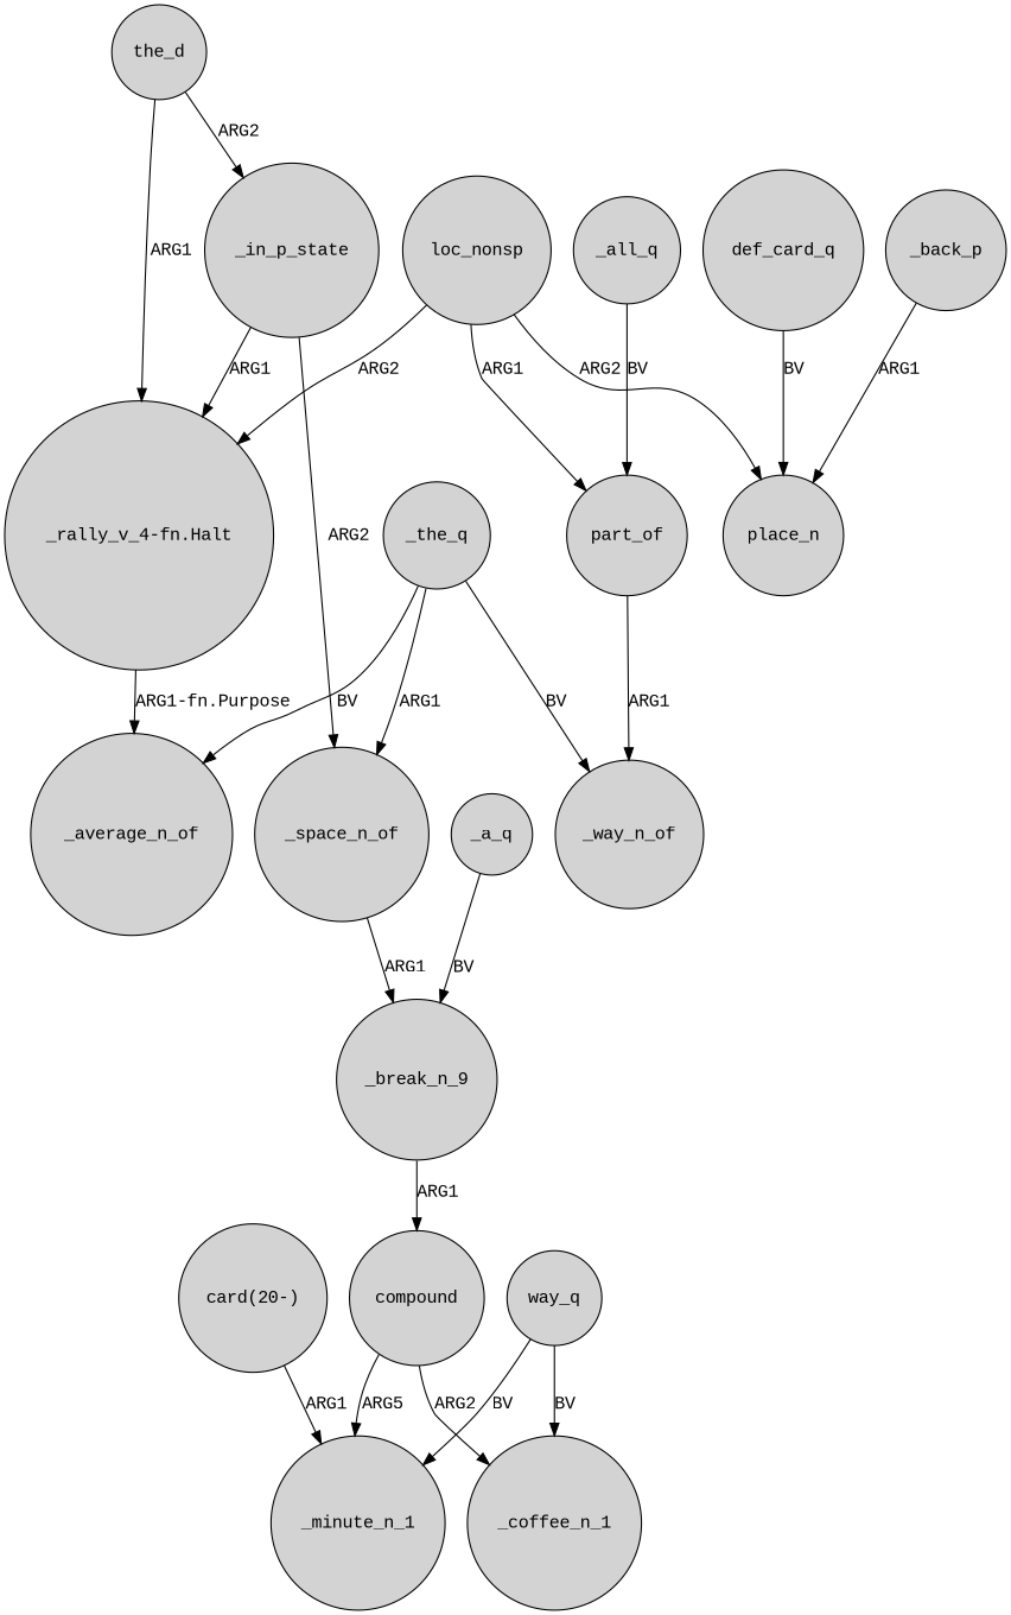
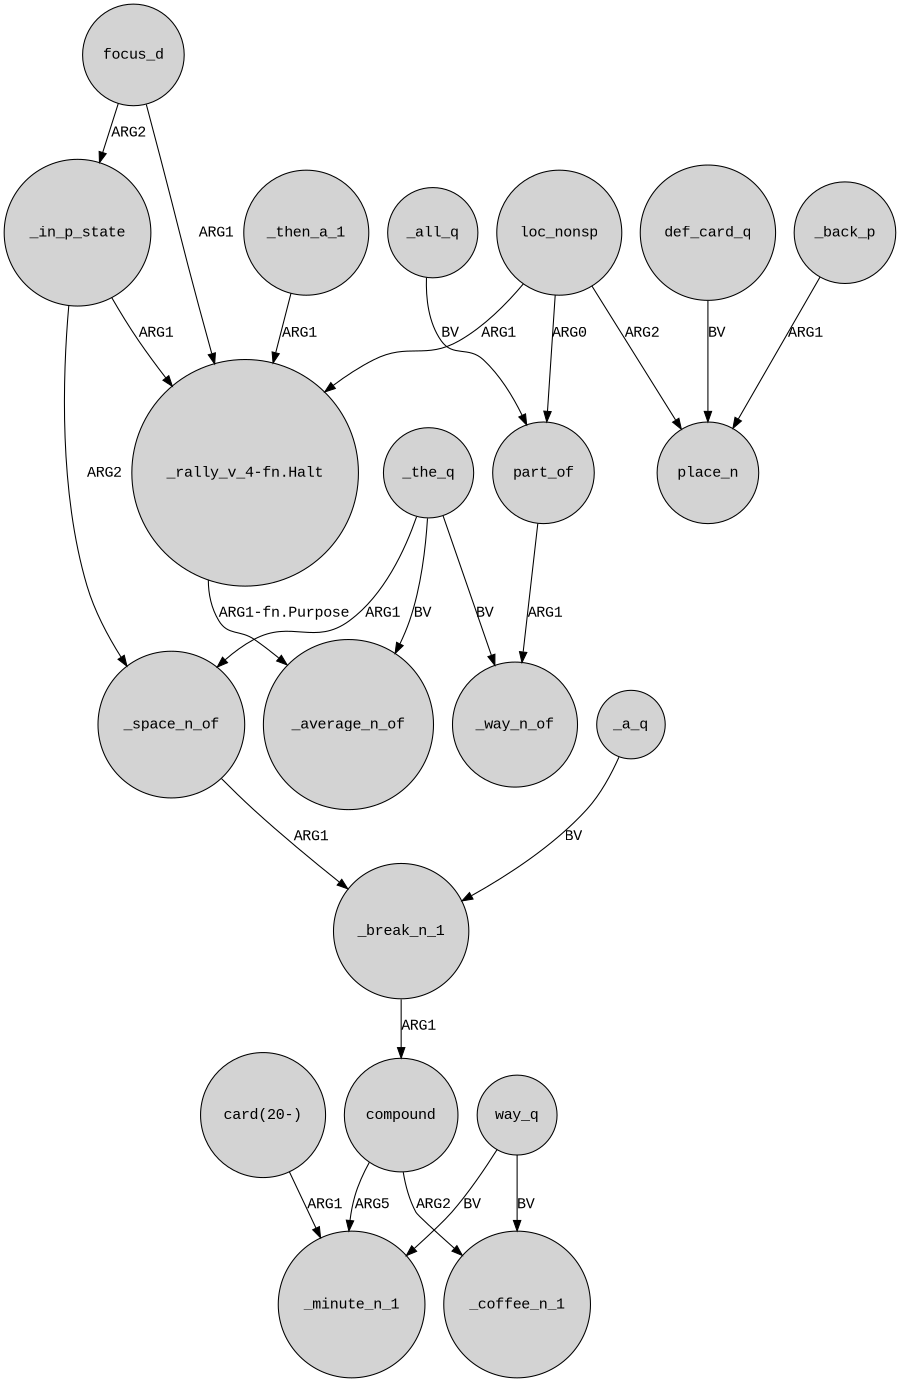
  digraph {
    fontname="Liberation Mono"
    node [fontname="Liberation Mono" shape=circle style=filled]
    edge [fontname="Liberation Mono"]
    n1 [label="_rally_v_4-fn.Halt"]
    _in_p_state
    _space_n_of
    _average_n_of
-   _break_n_1 [label=_break_n_9]
-   focus_d [label=the_d]
+   _break_n_1
+   focus_d
    "card(20-)"
    _minute_n_1
    n9 [label=way_q]
    _coffee_n_1
    n11 [label=def_card_q]
    place_n
    loc_nonsp
    part_of
    _way_n_of
    _the_q
    compound
    _all_q
    _back_p
+   _then_a_1
    _a_q
    n1 -> _average_n_of [label="ARG1-fn.Purpose"]
    _in_p_state -> n1 [label=ARG1]
    _in_p_state -> _space_n_of [label=ARG2]
    _space_n_of -> _break_n_1 [label=ARG1]
    _break_n_1 -> compound [label=ARG1]
    focus_d -> n1 [label=ARG1]
    focus_d -> _in_p_state [label=ARG2]
    "card(20-)" -> _minute_n_1 [label=ARG1]
    n9 -> _minute_n_1 [label=BV]
    n9 -> _coffee_n_1 [label=BV]
    n11 -> place_n [label=BV]
-   loc_nonsp -> n1 [label=ARG2]
+   loc_nonsp -> n1 [label=ARG1]
    loc_nonsp -> place_n [label=ARG2]
-   loc_nonsp -> part_of [label=ARG1]
+   loc_nonsp -> part_of [label=ARG0]
    part_of -> _way_n_of [label=ARG1]
    _the_q -> _space_n_of [label=ARG1]
    _the_q -> _average_n_of [label=BV]
    _the_q -> _way_n_of [label=BV]
    compound -> _minute_n_1 [label=ARG5]
    compound -> _coffee_n_1 [label=ARG2]
    _all_q -> part_of [label=BV]
    _back_p -> place_n [label=ARG1]
+   _then_a_1 -> n1 [label=ARG1]
    _a_q -> _break_n_1 [label=BV]
  }
